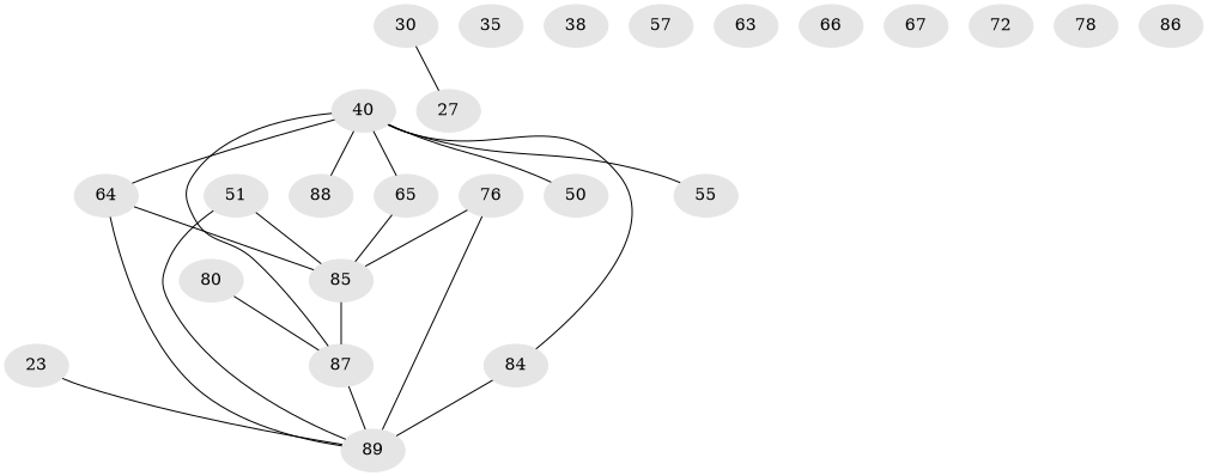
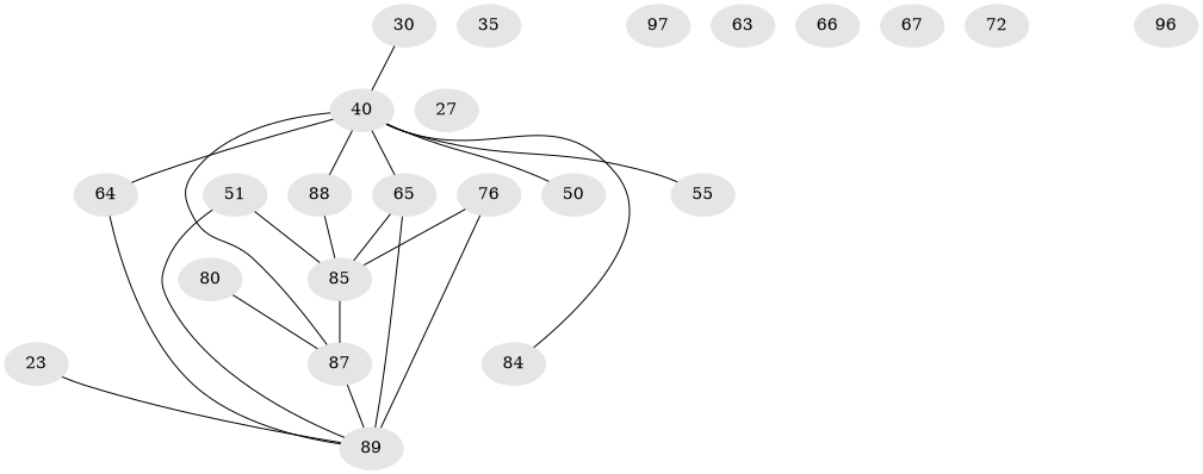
  graph {
    node [color=gray90 style=filled]
    edge [weight=2]
    89 [super="+59+83+81+69"]
    23
    27 [super="+24"]
    40 [super="+15+18"]
    50
    55
    64 [super="+6+2+44"]
    65 [super="+53"]
    84 [super="+62"]
    87 [super="+17+79+71"]
    88 [super="+61+77"]
    30
    35
-   38
    85 [super="+48+82+75"]
    51 [super="+41+13"]
-   57
+   57 [label=97]
    63
    66
    67
    72
    76 [super="+74"]
-   78
    80
-   86 [super="+8"]
+   86 [super="+8" label=96]
    23 -- 89 [weight=""]
    40 -- 50 [weight=""]
    40 -- 55 [weight=""]
    40 -- 64
    40 -- 65
    40 -- 84
    40 -- 87
    40 -- 88
    64 -- 89
-   64 -- 85 [weight=""]
+   88 -- 85 [weight=""]
    65 -- 85 [weight=""]
-   84 -- 89 [weight=4]
+   65 -- 89 [weight=4]
    87 -- 89 [weight=4]
-   30 -- 27
+   30 -- 40
    85 -- 87 [weight=""]
    51 -- 89 [weight=3]
    51 -- 85 [weight=""]
    76 -- 89
    76 -- 85
    80 -- 87 [weight=""]
  }
